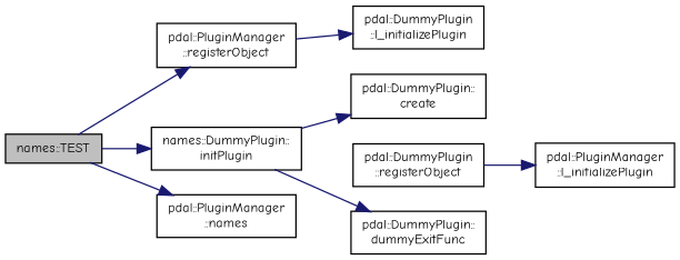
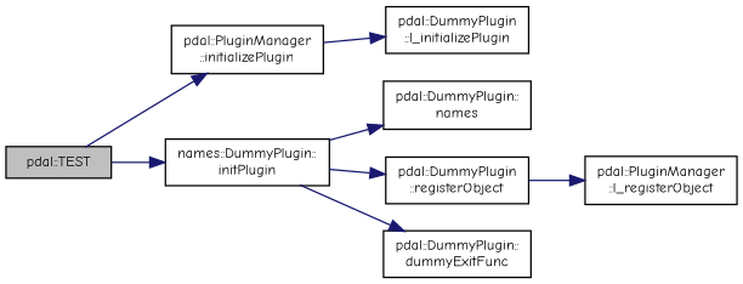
  digraph {
    fontname="Comic Neue"
    rankdir=LR
    node [color=black fillcolor=white fontname="Comic Neue" fontsize=10 shape=record style=filled]
    edge [color=midnightblue fontname="Comic Neue" fontsize=10 labelfontname=Helvetica labelfontsize=10 style=solid]
-   n1 [fillcolor=grey75 fontcolor=black height=0.2 label="names::TEST" width=0.4]
-   n2 [height=0.2 label="pdal::PluginManager\l::registerObject" width=0.4]
+   n1 [fillcolor=grey75 fontcolor=black height=0.2 label="pdal::TEST" width=0.4]
+   n2 [height=0.2 label="pdal::PluginManager\l::initializePlugin" width=0.4]
    n3 [height=0.2 label="names::DummyPlugin::\linitPlugin" width=0.4]
-   n4 [height=0.2 label="pdal::PluginManager\l::names" width=0.4]
    n5 [height=0.2 label="pdal::DummyPlugin\l::l_initializePlugin" width=0.4]
-   n6 [height=0.2 label="pdal::DummyPlugin::\lcreate" width=0.4]
+   n6 [height=0.2 label="pdal::DummyPlugin::\lnames" width=0.4]
    n7 [height=0.2 label="pdal::DummyPlugin\l::registerObject" width=0.4]
    n8 [height=0.2 label="pdal::DummyPlugin::\ldummyExitFunc" width=0.4]
-   n9 [height=0.2 label="pdal::PluginManager\l::l_initializePlugin" width=0.4]
+   n9 [height=0.2 label="pdal::PluginManager\l::l_registerObject" width=0.4]
    n1 -> n2
    n1 -> n3
-   n1 -> n4
    n2 -> n5
    n3 -> n6
+   n3 -> n7
    n3 -> n8
    n7 -> n9
  }
